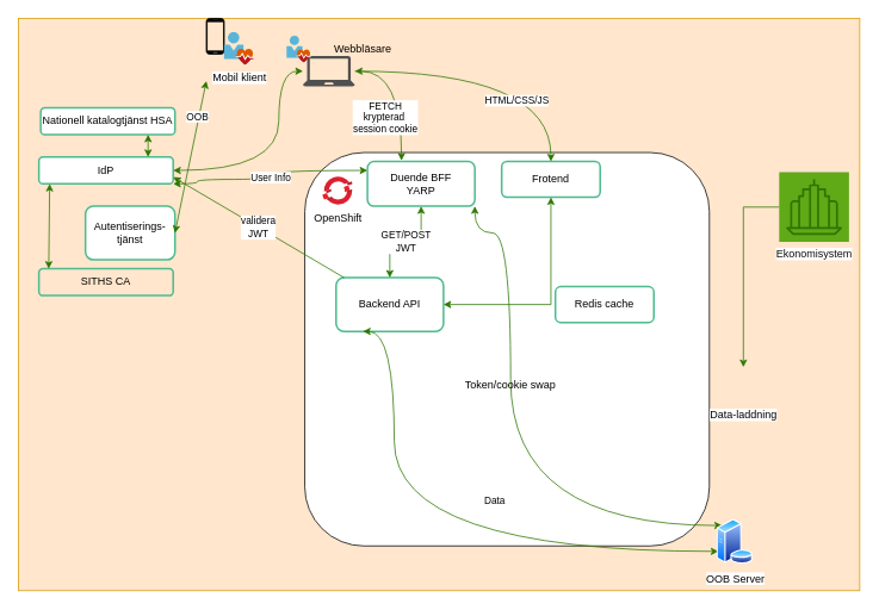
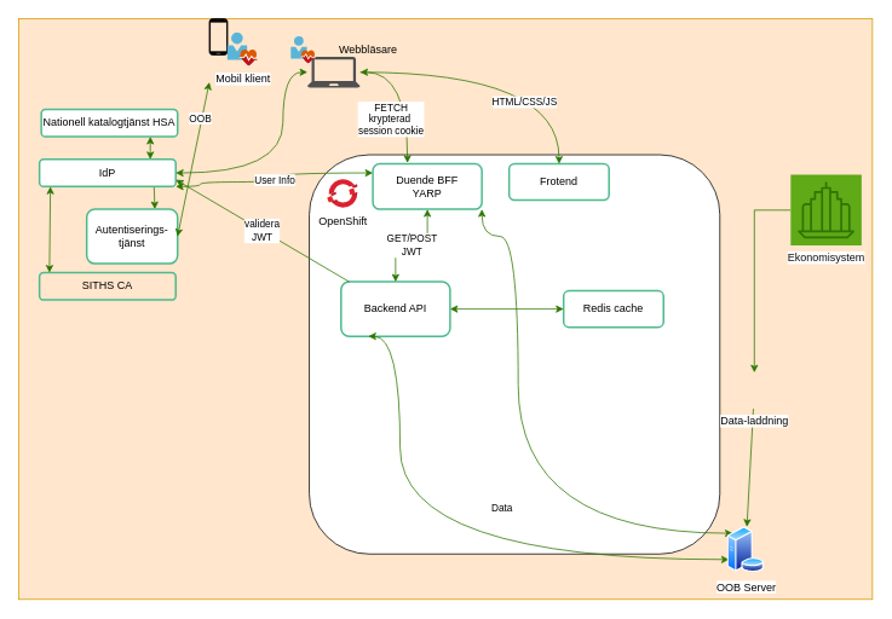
  <mxCell id="0" />
  <mxCell id="1" parent="0" />
  <mxCell id="2" value="" style="rounded=0;whiteSpace=wrap;html=1;fillColor=#ffe6cc;strokeColor=#d79b00;" parent="1" vertex="1"><mxGeometry x="20" y="20" width="940" height="640" as="geometry" /></mxCell>
  <mxCell id="3" value="" style="group" parent="1" vertex="1" connectable="0"><mxGeometry x="340" y="170" width="452" height="440" as="geometry" /></mxCell>
  <mxCell id="4" value="" style="rounded=1;whiteSpace=wrap;html=1;" parent="3" vertex="1"><mxGeometry width="452" height="440" as="geometry" /></mxCell>
  <mxCell id="5" value="OpenShift" style="image;aspect=fixed;html=1;points=[];align=center;fontSize=12;image=img/lib/azure2/containers/Azure_Red_Hat_OpenShift.svg;" parent="3" vertex="1"><mxGeometry x="20" y="26" width="34" height="34" as="geometry" /></mxCell>
  <mxCell id="6" value="Frotend" style="rounded=1;whiteSpace=wrap;html=1;strokeColor=light-dark(#4EBA8E,#EDEDED);strokeWidth=2;" parent="3" vertex="1"><mxGeometry x="220" y="10" width="110" height="40" as="geometry" /></mxCell>
  <mxCell id="7" value="Redis cache" style="rounded=1;whiteSpace=wrap;html=1;strokeColor=light-dark(#4EBA8E,#EDEDED);strokeWidth=2;" parent="3" vertex="1"><mxGeometry x="280" y="150" width="110" height="40" as="geometry" /></mxCell>
  <mxCell id="8" value="Backend API" style="rounded=1;whiteSpace=wrap;html=1;strokeColor=light-dark(#4EBA8E,#EDEDED);strokeWidth=2;" parent="3" vertex="1"><mxGeometry x="35" y="140" width="120" height="60" as="geometry" /></mxCell>
- <mxCell id="9" style="edgeStyle=orthogonalEdgeStyle;rounded=0;orthogonalLoop=1;jettySize=auto;html=1;fillColor=#60a917;strokeColor=#2D7600;startArrow=classic;startFill=1;" parent="3" source="8" target="6" edge="1"><mxGeometry relative="1" as="geometry" /></mxCell>
+ <mxCell id="9" style="edgeStyle=orthogonalEdgeStyle;rounded=0;orthogonalLoop=1;jettySize=auto;html=1;fillColor=#60a917;strokeColor=#2D7600;startArrow=classic;startFill=1;" parent="3" source="8" target="7" edge="1"><mxGeometry relative="1" as="geometry" /></mxCell>
  <mxCell id="10" value="Nationell katalogtjänst HSA" style="rounded=1;whiteSpace=wrap;html=1;strokeColor=light-dark(#4EBA8E,#EDEDED);strokeWidth=2;" parent="1" vertex="1"><mxGeometry x="45" y="120" width="150" height="30" as="geometry" /></mxCell>
+ <mxCell id="11" style="rounded=0;orthogonalLoop=1;jettySize=auto;html=1;entryX=0.75;entryY=0;entryDx=0;entryDy=0;exitX=0.84;exitY=0.867;exitDx=0;exitDy=0;exitPerimeter=0;fillColor=#60a917;strokeColor=#2D7600;" parent="1" source="12" target="16" edge="1"><mxGeometry relative="1" as="geometry" /></mxCell>
  <mxCell id="12" value="IdP" style="rounded=1;whiteSpace=wrap;html=1;strokeColor=light-dark(#4EBA8E,#EDEDED);strokeWidth=2;" parent="1" vertex="1"><mxGeometry x="43" y="175" width="150" height="30" as="geometry" /></mxCell>
  <mxCell id="13" value="GET/POST&lt;div&gt;JWT&lt;/div&gt;" style="edgeStyle=orthogonalEdgeStyle;rounded=0;orthogonalLoop=1;jettySize=auto;html=1;entryX=0.5;entryY=1;entryDx=0;entryDy=0;startArrow=classic;startFill=1;fillColor=#60a917;strokeColor=#2D7600;" parent="1" source="8" target="19" edge="1"><mxGeometry relative="1" as="geometry" /></mxCell>
  <mxCell id="14" value="Data" style="edgeStyle=orthogonalEdgeStyle;rounded=0;orthogonalLoop=1;jettySize=auto;html=1;entryX=0;entryY=0.75;entryDx=0;entryDy=0;curved=1;exitX=0.25;exitY=1;exitDx=0;exitDy=0;fillColor=#60a917;strokeColor=#2D7600;startArrow=classic;startFill=1;" parent="1" source="8" target="33" edge="1"><mxGeometry x="0.222" y="56" relative="1" as="geometry"><Array as="points"><mxPoint x="440" y="616" /></Array><mxPoint as="offset" /></mxGeometry></mxCell>
  <mxCell id="15" value="validera&lt;div&gt;JWT&lt;/div&gt;" style="rounded=0;orthogonalLoop=1;jettySize=auto;html=1;entryX=1;entryY=0.75;entryDx=0;entryDy=0;strokeColor=light-dark(#2d7600, #ededed);" edge="1" parent="1" source="8" target="12"><mxGeometry relative="1" as="geometry" /></mxCell>
  <mxCell id="16" value="Autentiserings-&lt;div&gt;tjänst&lt;/div&gt;" style="rounded=1;whiteSpace=wrap;html=1;strokeColor=light-dark(#4EBA8E,#EDEDED);strokeWidth=2;" parent="1" vertex="1"><mxGeometry x="95" y="230" width="100" height="60" as="geometry" /></mxCell>
  <mxCell id="17" value="" style="edgeStyle=orthogonalEdgeStyle;rounded=0;orthogonalLoop=1;jettySize=auto;html=1;entryX=0;entryY=0;entryDx=0;entryDy=0;curved=1;fillColor=#60a917;strokeColor=#2D7600;startArrow=classic;startFill=1;exitX=1;exitY=1;exitDx=0;exitDy=0;" parent="1" source="19" target="33" edge="1"><mxGeometry x="-0.0" relative="1" as="geometry"><Array as="points"><mxPoint x="530" y="260" /><mxPoint x="570" y="260" /><mxPoint x="570" y="587" /></Array><mxPoint as="offset" /></mxGeometry></mxCell>
  <mxCell id="18" value="User Info" style="edgeStyle=orthogonalEdgeStyle;rounded=0;orthogonalLoop=1;jettySize=auto;html=1;entryX=1;entryY=1;entryDx=0;entryDy=0;curved=1;startArrow=classic;startFill=1;fillColor=#60a917;strokeColor=#2D7600;" parent="1" source="19" target="12" edge="1"><mxGeometry relative="1" as="geometry"><Array as="points"><mxPoint x="302" y="190" /><mxPoint x="302" y="200" /><mxPoint x="220" y="200" /><mxPoint x="220" y="205" /></Array></mxGeometry></mxCell>
  <mxCell id="19" value="Duende BFF&lt;div&gt;YARP&lt;/div&gt;" style="rounded=1;whiteSpace=wrap;html=1;strokeColor=light-dark(#4EBA8E,#EDEDED);strokeWidth=2;" parent="1" vertex="1"><mxGeometry x="410" y="180" width="120" height="50" as="geometry" /></mxCell>
  <mxCell id="20" style="rounded=0;orthogonalLoop=1;jettySize=auto;html=1;entryX=0.813;entryY=0;entryDx=0;entryDy=0;entryPerimeter=0;exitX=0.8;exitY=1;exitDx=0;exitDy=0;startArrow=classic;startFill=1;fillColor=#60a917;strokeColor=#2D7600;exitPerimeter=0;" parent="1" source="10" target="12" edge="1"><mxGeometry relative="1" as="geometry" /></mxCell>
  <mxCell id="21" value="SITHS CA" style="rounded=1;whiteSpace=wrap;html=1;strokeColor=light-dark(#4EBA8E,#EDEDED);strokeWidth=2;fillColor=#ffe6cc;" parent="1" vertex="1"><mxGeometry x="43" y="300" width="150" height="30" as="geometry" /></mxCell>
  <mxCell id="22" style="rounded=0;orthogonalLoop=1;jettySize=auto;html=1;entryX=0.073;entryY=0;entryDx=0;entryDy=0;entryPerimeter=0;exitX=0.08;exitY=1;exitDx=0;exitDy=0;exitPerimeter=0;fillColor=#60a917;strokeColor=#2D7600;startArrow=classic;startFill=1;" parent="1" source="12" target="21" edge="1"><mxGeometry relative="1" as="geometry" /></mxCell>
  <mxCell id="23" value="" style="group" parent="1" vertex="1" connectable="0"><mxGeometry x="230" y="20" width="54" height="52.61" as="geometry" /></mxCell>
  <mxCell id="24" value="" style="verticalLabelPosition=bottom;verticalAlign=top;html=1;shadow=0;dashed=0;strokeWidth=1;shape=mxgraph.android.phone2;strokeColor=#000000;fillColor=#000000;" parent="23" vertex="1"><mxGeometry width="20" height="40" as="geometry" /></mxCell>
  <mxCell id="25" value="Mobil klient" style="image;sketch=0;aspect=fixed;html=1;points=[];align=center;fontSize=12;image=img/lib/mscae/User_Health_Icon.svg;" parent="23" vertex="1"><mxGeometry x="20" y="15.65" width="34" height="36.96" as="geometry" /></mxCell>
  <mxCell id="26" value="OOB" style="rounded=0;orthogonalLoop=1;jettySize=auto;html=1;entryX=1;entryY=0.5;entryDx=0;entryDy=0;fillColor=#60a917;strokeColor=#2D7600;startArrow=classic;startFill=1;" parent="1" target="16" edge="1"><mxGeometry x="-0.525" y="-2" relative="1" as="geometry"><mxPoint x="230" y="90" as="sourcePoint" /><mxPoint as="offset" /></mxGeometry></mxCell>
  <mxCell id="27" value="" style="group" parent="1" vertex="1" connectable="0"><mxGeometry x="320" y="40" width="76" height="56" as="geometry" /></mxCell>
  <mxCell id="28" value="" style="sketch=0;pointerEvents=1;shadow=0;dashed=0;html=1;strokeColor=none;fillColor=#505050;labelPosition=center;verticalLabelPosition=bottom;verticalAlign=top;outlineConnect=0;align=center;shape=mxgraph.office.devices.laptop;" parent="27" vertex="1"><mxGeometry x="18" y="22" width="58" height="34" as="geometry" /></mxCell>
  <mxCell id="29" value="" style="image;sketch=0;aspect=fixed;html=1;points=[];align=center;fontSize=12;image=img/lib/mscae/User_Health_Icon.svg;" parent="27" vertex="1"><mxGeometry width="27.6" height="30" as="geometry" /></mxCell>
  <mxCell id="30" value="Webbläsare" style="text;html=1;align=center;verticalAlign=middle;whiteSpace=wrap;rounded=0;" parent="1" vertex="1"><mxGeometry x="375" y="40" width="60" height="30" as="geometry" /></mxCell>
  <mxCell id="31" value="FETCH&lt;div&gt;krypterad&amp;nbsp;&lt;/div&gt;&lt;div&gt;session cookie&lt;/div&gt;" style="edgeStyle=orthogonalEdgeStyle;rounded=0;orthogonalLoop=1;jettySize=auto;html=1;entryX=0.317;entryY=-0.02;entryDx=0;entryDy=0;entryPerimeter=0;curved=1;startArrow=classic;startFill=1;fillColor=#60a917;strokeColor=#2D7600;" parent="1" source="28" target="19" edge="1"><mxGeometry x="0.373" y="-18" relative="1" as="geometry"><mxPoint as="offset" /></mxGeometry></mxCell>
  <mxCell id="32" value="HTML/CSS/JS" style="edgeStyle=orthogonalEdgeStyle;rounded=0;orthogonalLoop=1;jettySize=auto;html=1;entryX=0.5;entryY=0;entryDx=0;entryDy=0;curved=1;fillColor=#60a917;strokeColor=#2D7600;" parent="1" source="28" target="6" edge="1"><mxGeometry x="0.134" y="-33" relative="1" as="geometry"><mxPoint as="offset" /></mxGeometry></mxCell>
  <mxCell id="33" value="OOB Server" style="image;aspect=fixed;perimeter=ellipsePerimeter;html=1;align=center;shadow=0;dashed=0;spacingTop=3;image=img/lib/active_directory/database_server.svg;" parent="1" vertex="1"><mxGeometry x="800" y="580" width="41" height="50" as="geometry" /></mxCell>
+ <mxCell id="34" style="rounded=0;orthogonalLoop=1;jettySize=auto;html=1;fillColor=#60a917;strokeColor=#2D7600;" parent="1" source="35" target="33" edge="1"><mxGeometry relative="1" as="geometry" /></mxCell>
  <mxCell id="35" value="Data-laddning" style="shape=image;html=1;verticalAlign=top;verticalLabelPosition=bottom;labelBackgroundColor=#ffffff;imageAspect=0;aspect=fixed;image=https://icons.diagrams.net/icon-cache1/Bootstrap_Vol_3-2297/filetype-exe-866.svg" parent="1" vertex="1"><mxGeometry x="810" y="410" width="40" height="40" as="geometry" /></mxCell>
  <mxCell id="36" style="edgeStyle=orthogonalEdgeStyle;rounded=0;orthogonalLoop=1;jettySize=auto;html=1;entryX=1;entryY=0.5;entryDx=0;entryDy=0;curved=1;startArrow=classic;startFill=1;fillColor=#60a917;strokeColor=#2D7600;" parent="1" source="28" target="12" edge="1"><mxGeometry relative="1" as="geometry"><Array as="points"><mxPoint x="311" y="190" /></Array></mxGeometry></mxCell>
  <mxCell id="37" style="edgeStyle=orthogonalEdgeStyle;rounded=0;orthogonalLoop=1;jettySize=auto;html=1;fillColor=#60a917;strokeColor=#2D7600;" parent="1" source="38" target="35" edge="1"><mxGeometry relative="1" as="geometry" /></mxCell>
  <mxCell id="38" value="&lt;font style=&quot;background-color: light-dark(rgb(255, 255, 255), rgb(237, 237, 237)); color: light-dark(rgb(16, 14, 14), rgb(237, 237, 237));&quot;&gt;Ekonomisystem&lt;/font&gt;" style="sketch=0;points=[[0,0,0],[0.25,0,0],[0.5,0,0],[0.75,0,0],[1,0,0],[0,1,0],[0.25,1,0],[0.5,1,0],[0.75,1,0],[1,1,0],[0,0.25,0],[0,0.5,0],[0,0.75,0],[1,0.25,0],[1,0.5,0],[1,0.75,0]];outlineConnect=0;fontColor=#ffffff;fillColor=#60a917;strokeColor=#2D7600;dashed=0;verticalLabelPosition=bottom;verticalAlign=top;align=center;html=1;fontSize=12;fontStyle=0;aspect=fixed;shape=mxgraph.aws4.resourceIcon;resIcon=mxgraph.aws4.business_application;" parent="1" vertex="1"><mxGeometry x="870" y="192" width="78" height="78" as="geometry" /></mxCell>
- <mxCell id="39" value="Token/cookie swap" style="text;html=1;align=center;verticalAlign=middle;whiteSpace=wrap;rounded=0;" parent="1" vertex="1"><mxGeometry x="510" y="415" width="120" height="30" as="geometry" /></mxCell>
